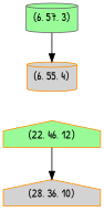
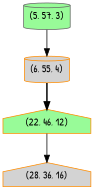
  digraph {
    fontname="Patrick Hand"
    node [color=darkorange fillcolor=palegreen fontname="Patrick Hand" shape=cylinder style=filled]
    edge [fontname="Patrick Hand" style=solid]
-   "(5, 57, 3)" [color=gray40 label="(6, 57, 3)"]
+   "(5, 57, 3)" [color=gray40]
    "(6, 55, 4)" [fillcolor=lightgrey]
    n3 [label="(22, 46, 12)" shape=house]
-   "(28, 36, 16)" [fillcolor=lightgrey shape=house label="(28, 36, 10)"]
+   "(28, 36, 16)" [fillcolor=lightgrey shape=house]
    "(5, 57, 3)" -> "(6, 55, 4)"
+   "(6, 55, 4)" -> n3 [style=bold]
    n3 -> "(28, 36, 16)"
  }
